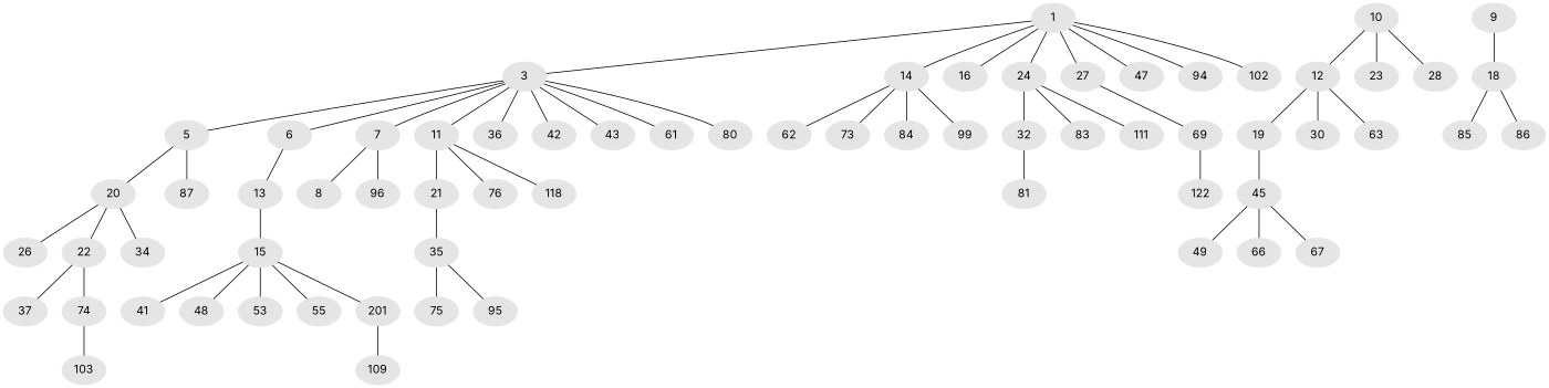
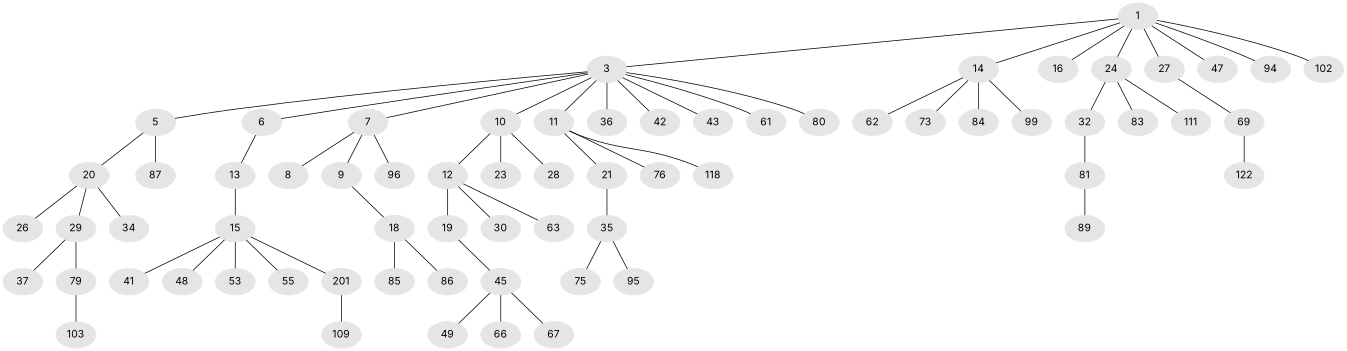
  graph {
    fontname=Inter
    node [color=gray90 fontname=Inter style=filled]
    edge [fontname=Inter]
    1 [super="+2"]
    3 [super="+4"]
    14 [super="+44+72"]
    16
    24 [super="+31"]
    27 [super="+114+60"]
    47 [super="+107+59"]
    94
    102
    5 [super="+126"]
    6 [super="+123"]
    7 [super="+51+115+120"]
    10 [super="+17"]
    11 [super="+22"]
    36
    42 [super="+57"]
    43
    61
    80
    62 [super="+68"]
    73
    84 [super="+116"]
    99
    32
    83
    111
    69
    20 [super="+91+98"]
    87 [super="+90"]
    13
    8
    9 [super="+70"]
    96
    12
    23
    28 [super="+112+97"]
    21 [super="+134"]
    76
    118
    26 [super="+108+50"]
-   29 [label=22]
+   29
    34 [super="+39+64"]
    15 [super="+25"]
    18 [super="+52"]
    85
    86
    19 [super="+77+46"]
    30 [super="+56+106+113+104"]
    63
    35 [super="+38+40"]
    45
    41
    48
    53
    55
    n56 [label=201]
    109
    49 [super="+130+54"]
    66 [super="+124+100+79"]
    67
    37 [super="+58+121"]
-   74
+   74 [label=79]
    75
    95
    81
    n66 [label=122]
    103
+   89
    1 -- 3
    1 -- 14
    1 -- 16
    1 -- 24
    1 -- 27
    1 -- 47
    1 -- 94
    1 -- 102
    3 -- 5
    3 -- 6
    3 -- 7
+   3 -- 10
    3 -- 11
    3 -- 36
    3 -- 42
    3 -- 43
    3 -- 61
    3 -- 80
    14 -- 62
    14 -- 73
    14 -- 84
    14 -- 99
    24 -- 32
    24 -- 83
    24 -- 111
    27 -- 69
    5 -- 20
    5 -- 87
    6 -- 13
    7 -- 8
+   7 -- 9
    7 -- 96
    10 -- 12
    10 -- 23
    10 -- 28
    11 -- 21
    11 -- 76
    11 -- 118
    32 -- 81
    69 -- n66
    20 -- 26
    20 -- 29
    20 -- 34
    13 -- 15
    9 -- 18
    12 -- 19
    12 -- 30
    12 -- 63
    21 -- 35
    29 -- 37
    29 -- 74
    15 -- 41
    15 -- 48
    15 -- 53
    15 -- 55
    15 -- n56
    18 -- 85
    18 -- 86
    19 -- 45
    35 -- 75
    35 -- 95
    45 -- 49
    45 -- 66
    45 -- 67
    n56 -- 109
    74 -- 103
+   81 -- 89
  }
